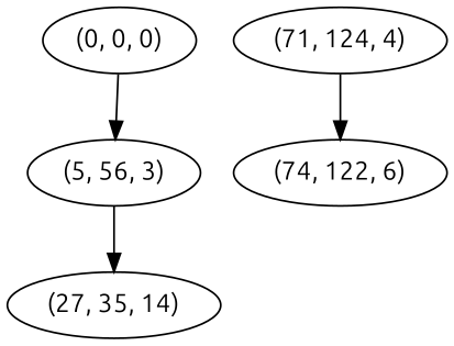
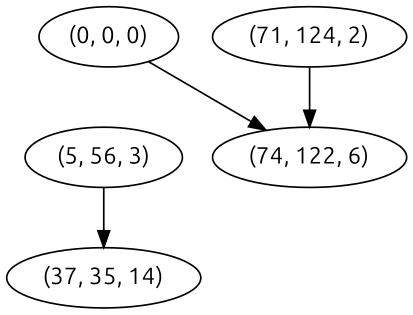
  digraph {
    fontname=Ubuntu
    node [fontname=Ubuntu]
    edge [fontname=Ubuntu]
    "(0, 0, 0)"
    "(5, 56, 3)"
-   "(27, 35, 14)"
-   "(71, 124, 4)"
+   "(27, 35, 14)" [label="(37, 35, 14)"]
+   "(71, 124, 4)" [label="(71, 124, 2)"]
    "(74, 122, 6)"
-   "(0, 0, 0)" -> "(5, 56, 3)"
+   "(0, 0, 0)" -> "(74, 122, 6)"
    "(5, 56, 3)" -> "(27, 35, 14)"
    "(71, 124, 4)" -> "(74, 122, 6)"
  }
